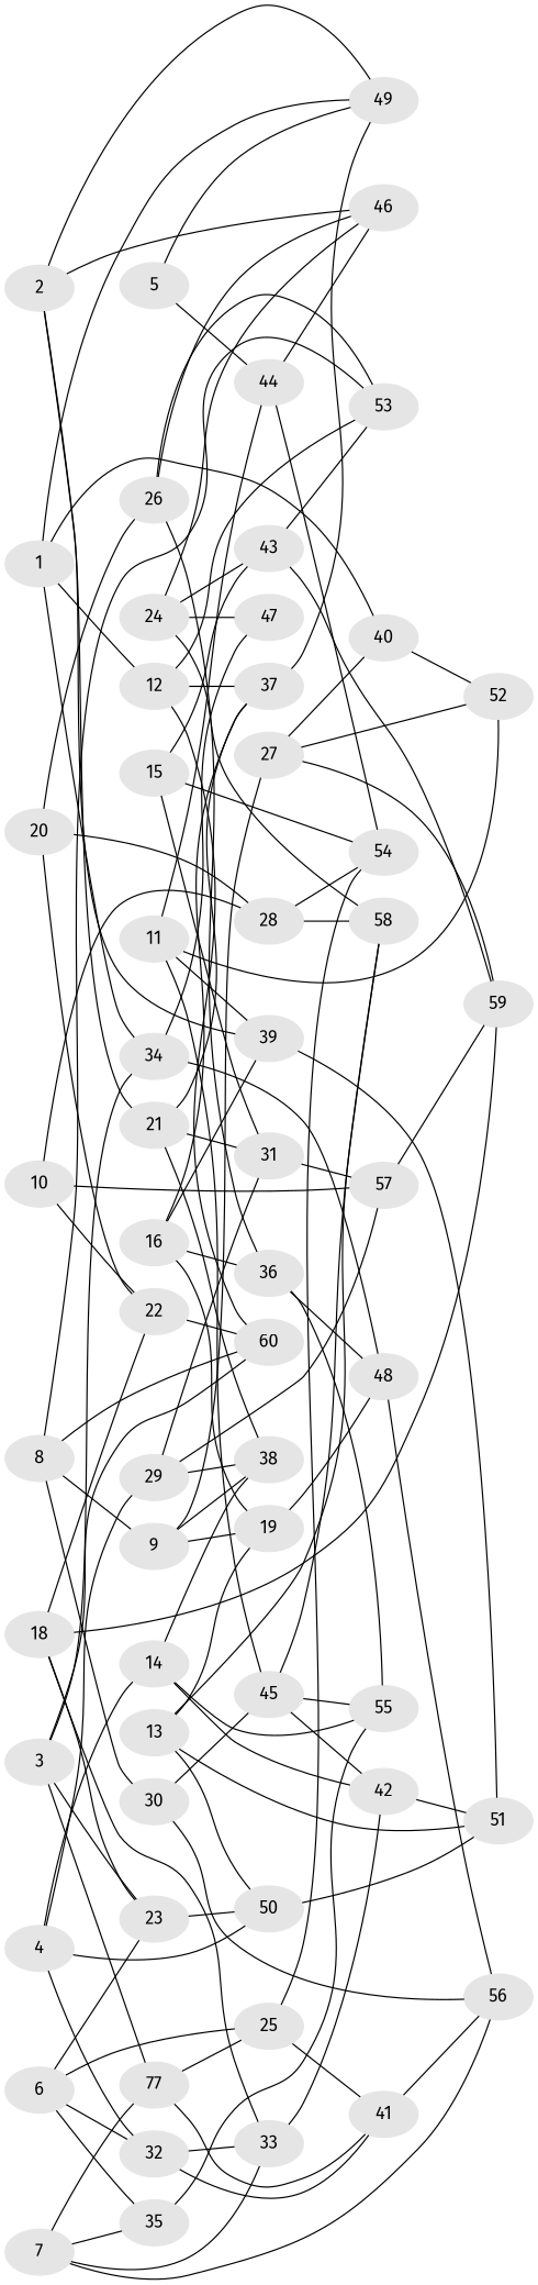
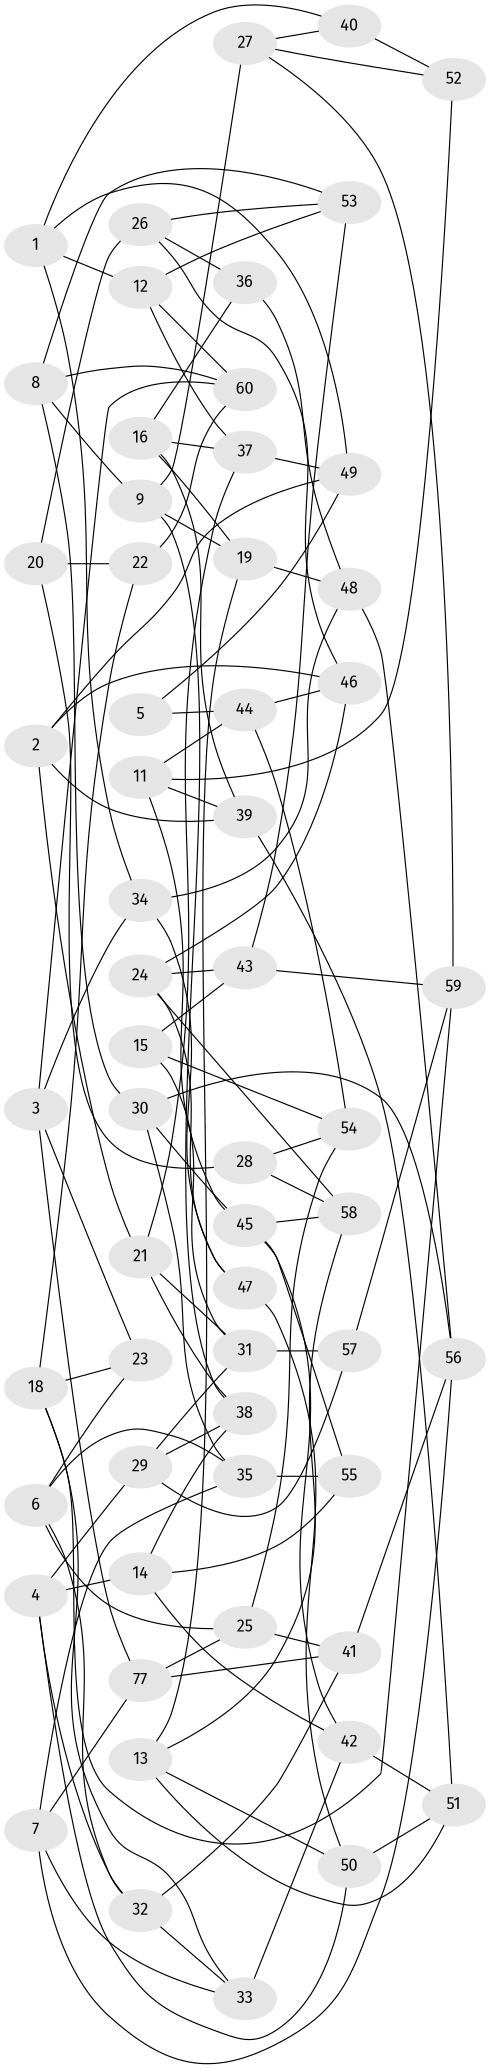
  graph {
    fontname="Fira Sans"
    rankdir=LR
    node [color=gray90 fontname="Fira Sans" style=filled]
    edge [fontname="Fira Sans"]
    1
    12
    34
    40
    49
    60
    53
    37
    47
    48
    52
    2
    21
    39
    46
    38
    31
    51
    3
    n20 [label=77]
    23
    25
    41
    4
    14
    29
    32
    50
    42
    55
    57
    33
    5
    44
    20
    22
    28
    26
    54
    6
    35
    7
    56
    8
    9
    30
    19
    27
    45
    59
-   10
    58
    11
    13
    15
    43
    16
    36
    18
    24
    1 -- 12
    1 -- 34
    1 -- 40
    1 -- 49
    12 -- 60
    12 -- 53
    12 -- 37
    34 -- 47
    34 -- 48
    40 -- 52
    37 -- 49
-   23 -- 50
+   47 -- 50
    48 -- 56
    2 -- 49
    2 -- 21
    2 -- 39
    2 -- 46
    21 -- 37
    21 -- 38
    21 -- 31
    39 -- 51
    31 -- 57
    3 -- 34
    3 -- 60
    3 -- n20
    3 -- 23
    n20 -- 25
    n20 -- 41
    25 -- 41
    25 -- 54
    41 -- 56
    4 -- 14
    4 -- 29
    4 -- 32
    4 -- 50
    14 -- 38
    14 -- 42
    14 -- 55
    29 -- 38
    29 -- 31
    29 -- 57
    32 -- 41
    32 -- 33
    50 -- 51
    42 -- 51
    57 -- 59
    33 -- 42
    5 -- 49
    5 -- 44
    44 -- 46
    44 -- 54
    20 -- 22
    20 -- 28
    20 -- 26
    22 -- 60
    28 -- 54
    28 -- 58
    26 -- 53
    26 -- 46
    26 -- 36
    6 -- 23
    6 -- 25
    6 -- 32
    6 -- 35
    35 -- 55
    7 -- n20
    7 -- 33
    7 -- 35
    7 -- 56
    8 -- 60
    8 -- 53
    8 -- 9
    8 -- 30
    9 -- 38
    9 -- 19
    9 -- 27
+   30 -- 35
    30 -- 56
    30 -- 45
    19 -- 48
    27 -- 40
    27 -- 52
    27 -- 59
    45 -- 42
    45 -- 55
    45 -- 58
-   10 -- 57
-   10 -- 22
-   10 -- 28
    11 -- 52
    11 -- 39
    11 -- 44
    11 -- 45
    13 -- 51
    13 -- 50
    13 -- 19
    13 -- 58
    15 -- 31
    15 -- 54
    15 -- 43
    43 -- 53
    43 -- 59
    16 -- 37
    16 -- 39
    16 -- 19
    16 -- 36
    36 -- 48
-   36 -- 55
    18 -- 23
    18 -- 33
    18 -- 22
    18 -- 59
    24 -- 47
    24 -- 46
    24 -- 58
    24 -- 43
  }
